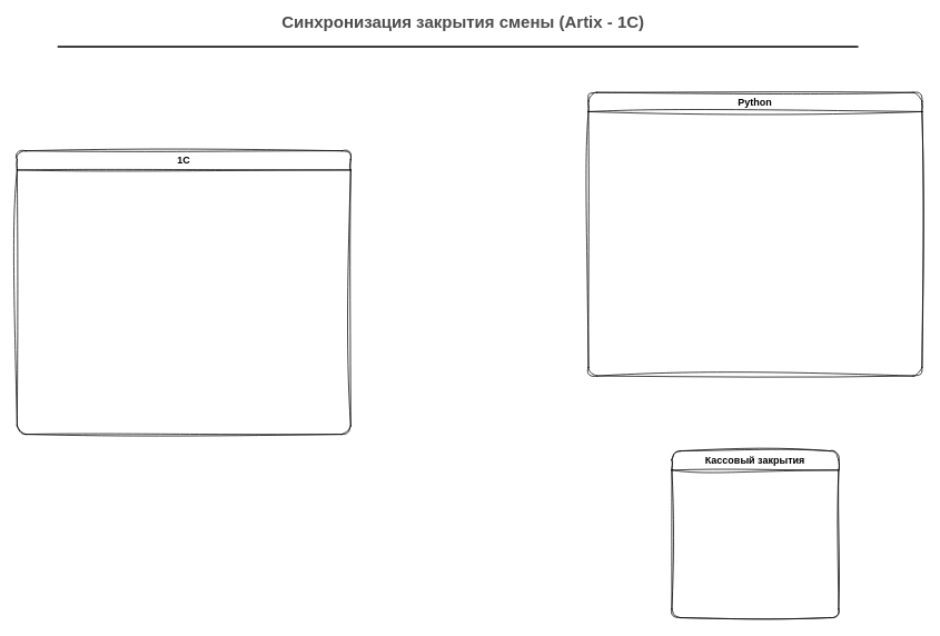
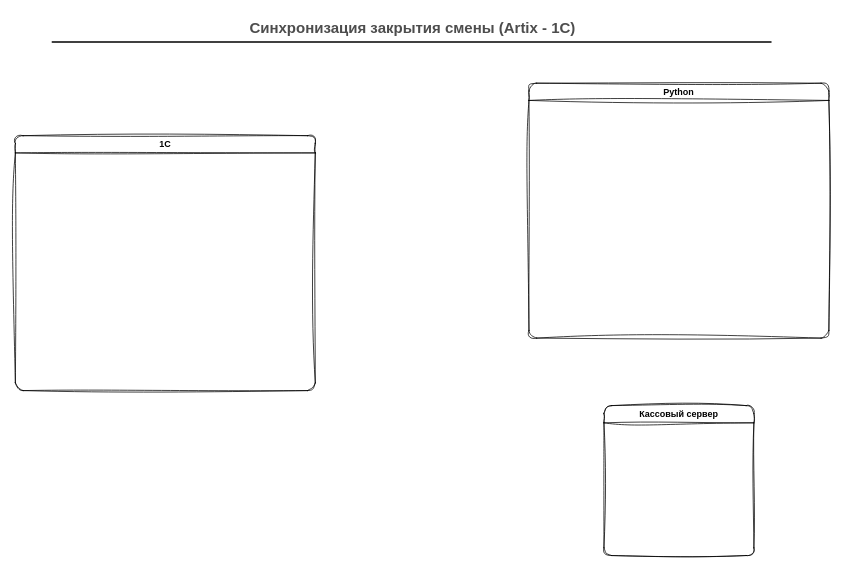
  <mxCell id="0" />
  <mxCell id="1" parent="0" />
- <mxCell id="2" value="Синхронизация закрытия смены (Artix - 1C)" style="text;html=1;strokeColor=none;fillColor=none;align=center;verticalAlign=middle;whiteSpace=wrap;rounded=0;fontStyle=1;fontSize=20;fontColor=#4D4D4D;" parent="1" vertex="1"><mxGeometry x="159.5" y="10" width="790" height="30" as="geometry" /></mxCell>
+ <mxCell id="2" value="Синхронизация закрытия смены (Artix - 1C)" style="text;html=1;strokeColor=none;fillColor=none;align=center;verticalAlign=middle;whiteSpace=wrap;rounded=0;fontStyle=1;fontSize=20;fontColor=#4D4D4D;" parent="1" vertex="1"><mxGeometry x="154.5" y="20" width="790" height="30" as="geometry" /></mxCell>
  <mxCell id="3" value="" style="line;strokeWidth=2;html=1;fontSize=20;fontColor=#4D4D4D;" parent="1" vertex="1"><mxGeometry x="68.5" y="50" width="960" height="10" as="geometry" /></mxCell>
  <mxCell id="4" value="Python" style="swimlane;whiteSpace=wrap;html=1;sketch=1;curveFitting=1;jiggle=2;glass=0;rounded=1;shadow=0;" vertex="1" parent="1"><mxGeometry x="705" y="110" width="400" height="340" as="geometry" /></mxCell>
  <mxCell id="5" value="1C" style="swimlane;whiteSpace=wrap;html=1;sketch=1;curveFitting=1;jiggle=2;glass=0;rounded=1;shadow=0;" vertex="1" parent="1"><mxGeometry x="20" y="180" width="400" height="340" as="geometry" /></mxCell>
- <mxCell id="6" value="Кассовый закрытия" style="swimlane;whiteSpace=wrap;html=1;rounded=1;sketch=1;curveFitting=1;jiggle=2;glass=0;swimlaneLine=1;swimlaneFillColor=none;" vertex="1" parent="1"><mxGeometry x="805" y="540" width="200" height="200" as="geometry" /></mxCell>
+ <mxCell id="6" value="Кассовый сервер" style="swimlane;whiteSpace=wrap;html=1;rounded=1;sketch=1;curveFitting=1;jiggle=2;glass=0;swimlaneLine=1;swimlaneFillColor=none;" vertex="1" parent="1"><mxGeometry x="805" y="540" width="200" height="200" as="geometry" /></mxCell>
